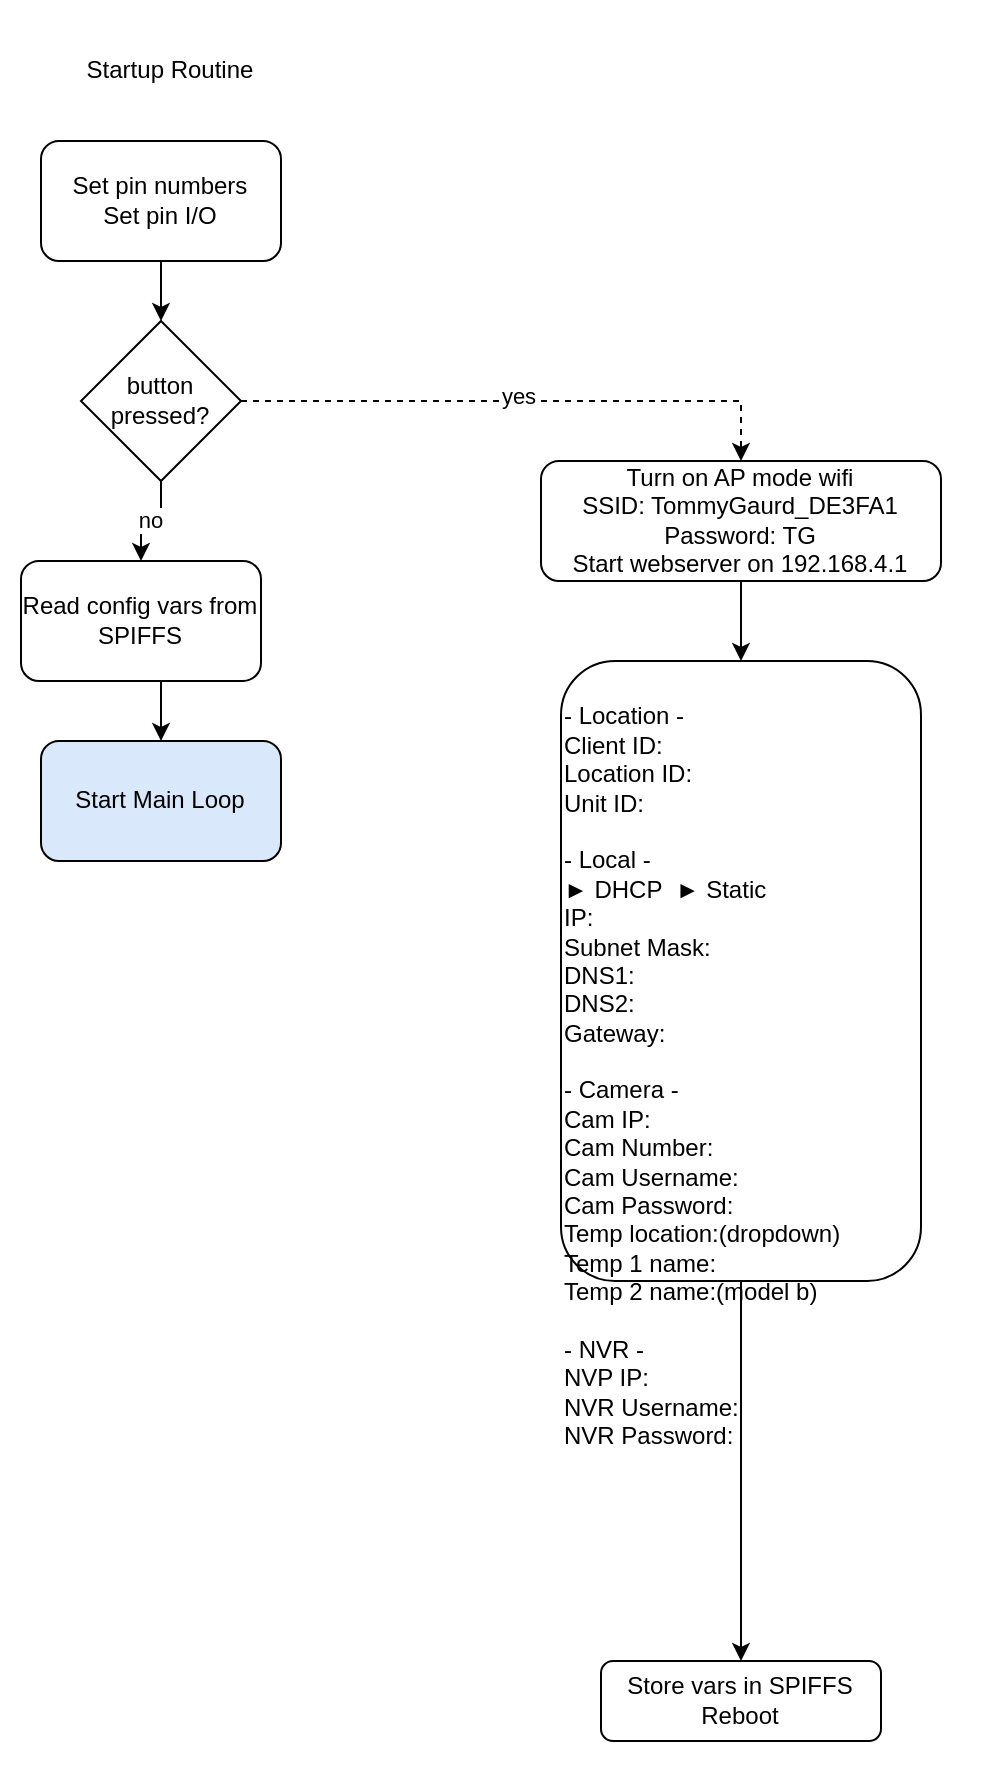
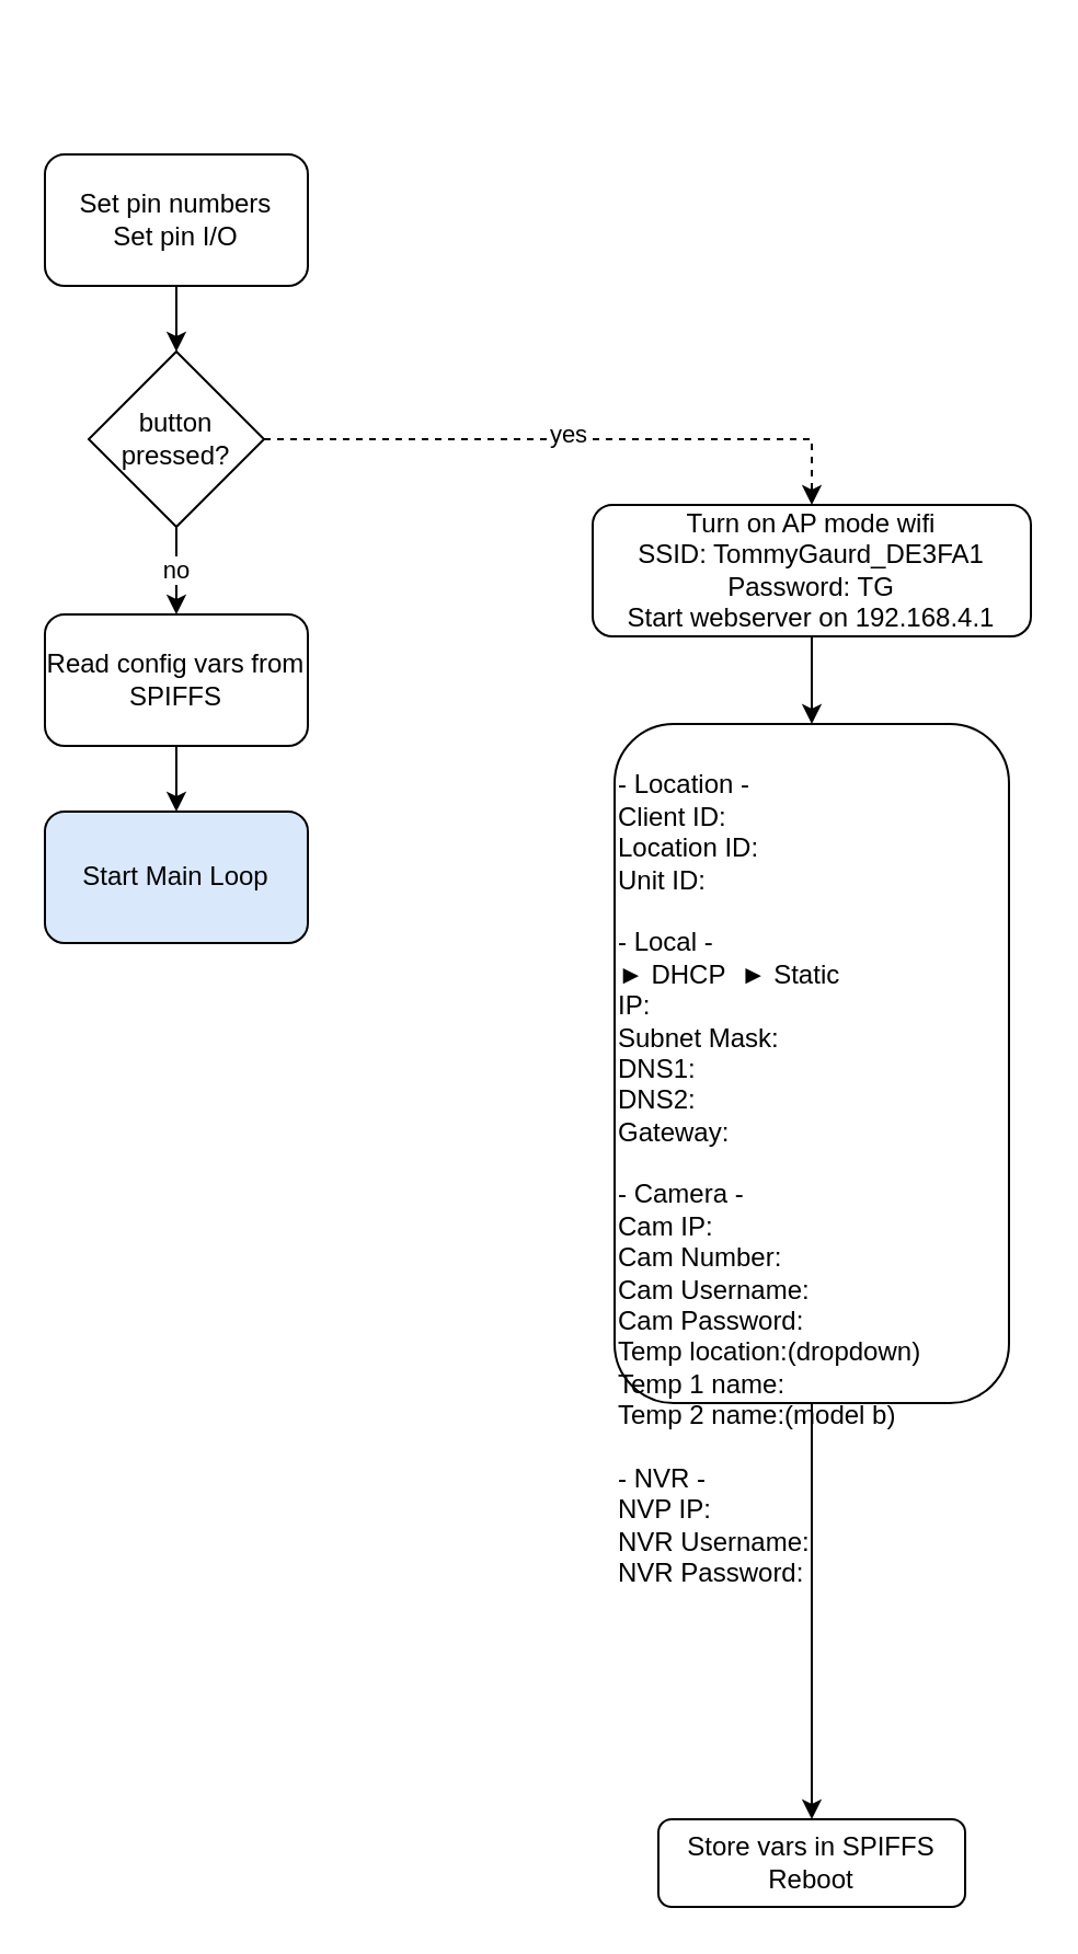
  <mxCell id="0" />
  <mxCell id="1" parent="0" />
  <mxCell id="2" style="edgeStyle=orthogonalEdgeStyle;rounded=0;orthogonalLoop=1;jettySize=auto;html=1;exitX=0.5;exitY=1;exitDx=0;exitDy=0;entryX=0.5;entryY=0;entryDx=0;entryDy=0;" edge="1" parent="1" source="3" target="15"><mxGeometry relative="1" as="geometry" /></mxCell>
  <mxCell id="3" value="&lt;div&gt;&lt;br&gt;&lt;/div&gt;&lt;div&gt;&lt;span style=&quot;background-color: transparent; color: light-dark(rgb(0, 0, 0), rgb(255, 255, 255));&quot;&gt;- Location -&lt;/span&gt;&lt;/div&gt;&lt;div&gt;Client ID:&lt;/div&gt;&lt;div&gt;Location ID:&lt;/div&gt;&lt;div&gt;Unit ID:&lt;/div&gt;&lt;div&gt;&lt;br&gt;&lt;/div&gt;&lt;div&gt;- Local -&lt;/div&gt;&lt;div&gt;► DHCP&amp;nbsp; ► Static&lt;/div&gt;&lt;div&gt;IP:&lt;/div&gt;&lt;div&gt;Subnet Mask:&lt;/div&gt;&lt;div&gt;DNS1:&lt;/div&gt;&lt;div&gt;DNS2:&lt;/div&gt;&lt;div&gt;Gateway:&lt;/div&gt;&lt;div&gt;&lt;br&gt;&lt;/div&gt;&lt;div&gt;- Camera -&lt;/div&gt;&lt;div&gt;&lt;span style=&quot;background-color: transparent; color: light-dark(rgb(0, 0, 0), rgb(255, 255, 255));&quot;&gt;Cam IP:&lt;/span&gt;&lt;/div&gt;&lt;div&gt;Cam Number:&lt;/div&gt;&lt;div&gt;Cam Username:&lt;/div&gt;&lt;div&gt;Cam Password:&lt;/div&gt;&lt;div&gt;Temp location:(dropdown)&lt;/div&gt;&lt;div&gt;Temp 1 name:&lt;/div&gt;&lt;div&gt;Temp 2 name:(model b)&lt;/div&gt;&lt;div&gt;&lt;br&gt;&lt;/div&gt;&lt;div&gt;- NVR -&lt;/div&gt;&lt;div&gt;NVP IP:&lt;/div&gt;&lt;div&gt;&lt;div&gt;NVR Username:&lt;/div&gt;&lt;div&gt;NVR Password:&lt;/div&gt;&lt;/div&gt;&lt;div&gt;&lt;br&gt;&lt;/div&gt;" style="rounded=1;whiteSpace=wrap;html=1;verticalAlign=top;align=left;" parent="1" vertex="1"><mxGeometry x="280" y="330" width="180" height="310" as="geometry" /></mxCell>
  <mxCell id="4" value="no" style="edgeStyle=orthogonalEdgeStyle;rounded=0;orthogonalLoop=1;jettySize=auto;html=1;exitX=0.5;exitY=1;exitDx=0;exitDy=0;" edge="1" parent="1" source="5" target="14"><mxGeometry relative="1" as="geometry" /></mxCell>
  <mxCell id="5" value="button pressed?" style="rhombus;whiteSpace=wrap;html=1;" parent="1" vertex="1"><mxGeometry x="40" y="160" width="80" height="80" as="geometry" /></mxCell>
  <mxCell id="6" style="edgeStyle=orthogonalEdgeStyle;rounded=0;orthogonalLoop=1;jettySize=auto;html=1;exitX=1;exitY=0.5;exitDx=0;exitDy=0;entryX=0.5;entryY=0;entryDx=0;entryDy=0;dashed=1;" parent="1" source="5" target="9" edge="1"><mxGeometry relative="1" as="geometry"><mxPoint x="350" y="240" as="targetPoint" /></mxGeometry></mxCell>
  <mxCell id="7" value="yes" style="edgeLabel;html=1;align=center;verticalAlign=middle;resizable=0;points=[];" parent="6" vertex="1" connectable="0"><mxGeometry x="-0.011" y="3" relative="1" as="geometry"><mxPoint as="offset" /></mxGeometry></mxCell>
  <mxCell id="8" style="edgeStyle=orthogonalEdgeStyle;rounded=0;orthogonalLoop=1;jettySize=auto;html=1;exitX=0.5;exitY=1;exitDx=0;exitDy=0;" parent="1" source="9" target="3" edge="1"><mxGeometry relative="1" as="geometry" /></mxCell>
  <mxCell id="9" value="Turn on AP mode wifi&lt;div&gt;SSID: TommyGaurd_DE3FA1&lt;/div&gt;&lt;div&gt;Password: TG&lt;/div&gt;&lt;div&gt;Start webserver on 192.168.4.1&lt;/div&gt;" style="rounded=1;whiteSpace=wrap;html=1;" parent="1" vertex="1"><mxGeometry x="270" y="230" width="200" height="60" as="geometry" /></mxCell>
- <mxCell id="10" value="Startup Routine" style="text;html=1;align=center;verticalAlign=middle;whiteSpace=wrap;rounded=0;" vertex="1" parent="1"><mxGeometry x="40" y="20" width="90" height="30" as="geometry" /></mxCell>
  <mxCell id="11" style="edgeStyle=orthogonalEdgeStyle;rounded=0;orthogonalLoop=1;jettySize=auto;html=1;exitX=0.5;exitY=1;exitDx=0;exitDy=0;entryX=0.5;entryY=0;entryDx=0;entryDy=0;" edge="1" parent="1" source="12" target="5"><mxGeometry relative="1" as="geometry" /></mxCell>
  <mxCell id="12" value="&lt;div&gt;Set pin numbers&lt;/div&gt;Set pin I/O" style="rounded=1;whiteSpace=wrap;html=1;" vertex="1" parent="1"><mxGeometry x="20" y="70" width="120" height="60" as="geometry" /></mxCell>
  <mxCell id="13" style="edgeStyle=orthogonalEdgeStyle;rounded=0;orthogonalLoop=1;jettySize=auto;html=1;exitX=0.5;exitY=1;exitDx=0;exitDy=0;entryX=0.5;entryY=0;entryDx=0;entryDy=0;" edge="1" parent="1" source="14" target="16"><mxGeometry relative="1" as="geometry" /></mxCell>
- <mxCell id="14" value="Read config vars from SPIFFS" style="rounded=1;whiteSpace=wrap;html=1;" vertex="1" parent="1"><mxGeometry x="10" y="280" width="120" height="60" as="geometry" /></mxCell>
+ <mxCell id="14" value="Read config vars from SPIFFS" style="rounded=1;whiteSpace=wrap;html=1;" vertex="1" parent="1"><mxGeometry x="20" y="280" width="120" height="60" as="geometry" /></mxCell>
  <mxCell id="15" value="Store vars in SPIFFS&lt;div&gt;Reboot&lt;/div&gt;" style="rounded=1;whiteSpace=wrap;html=1;" vertex="1" parent="1"><mxGeometry x="300" y="830" width="140" height="40" as="geometry" /></mxCell>
  <mxCell id="16" value="Start Main Loop" style="rounded=1;whiteSpace=wrap;html=1;fillColor=#dae8fc;" vertex="1" parent="1"><mxGeometry x="20" y="370" width="120" height="60" as="geometry" /></mxCell>
